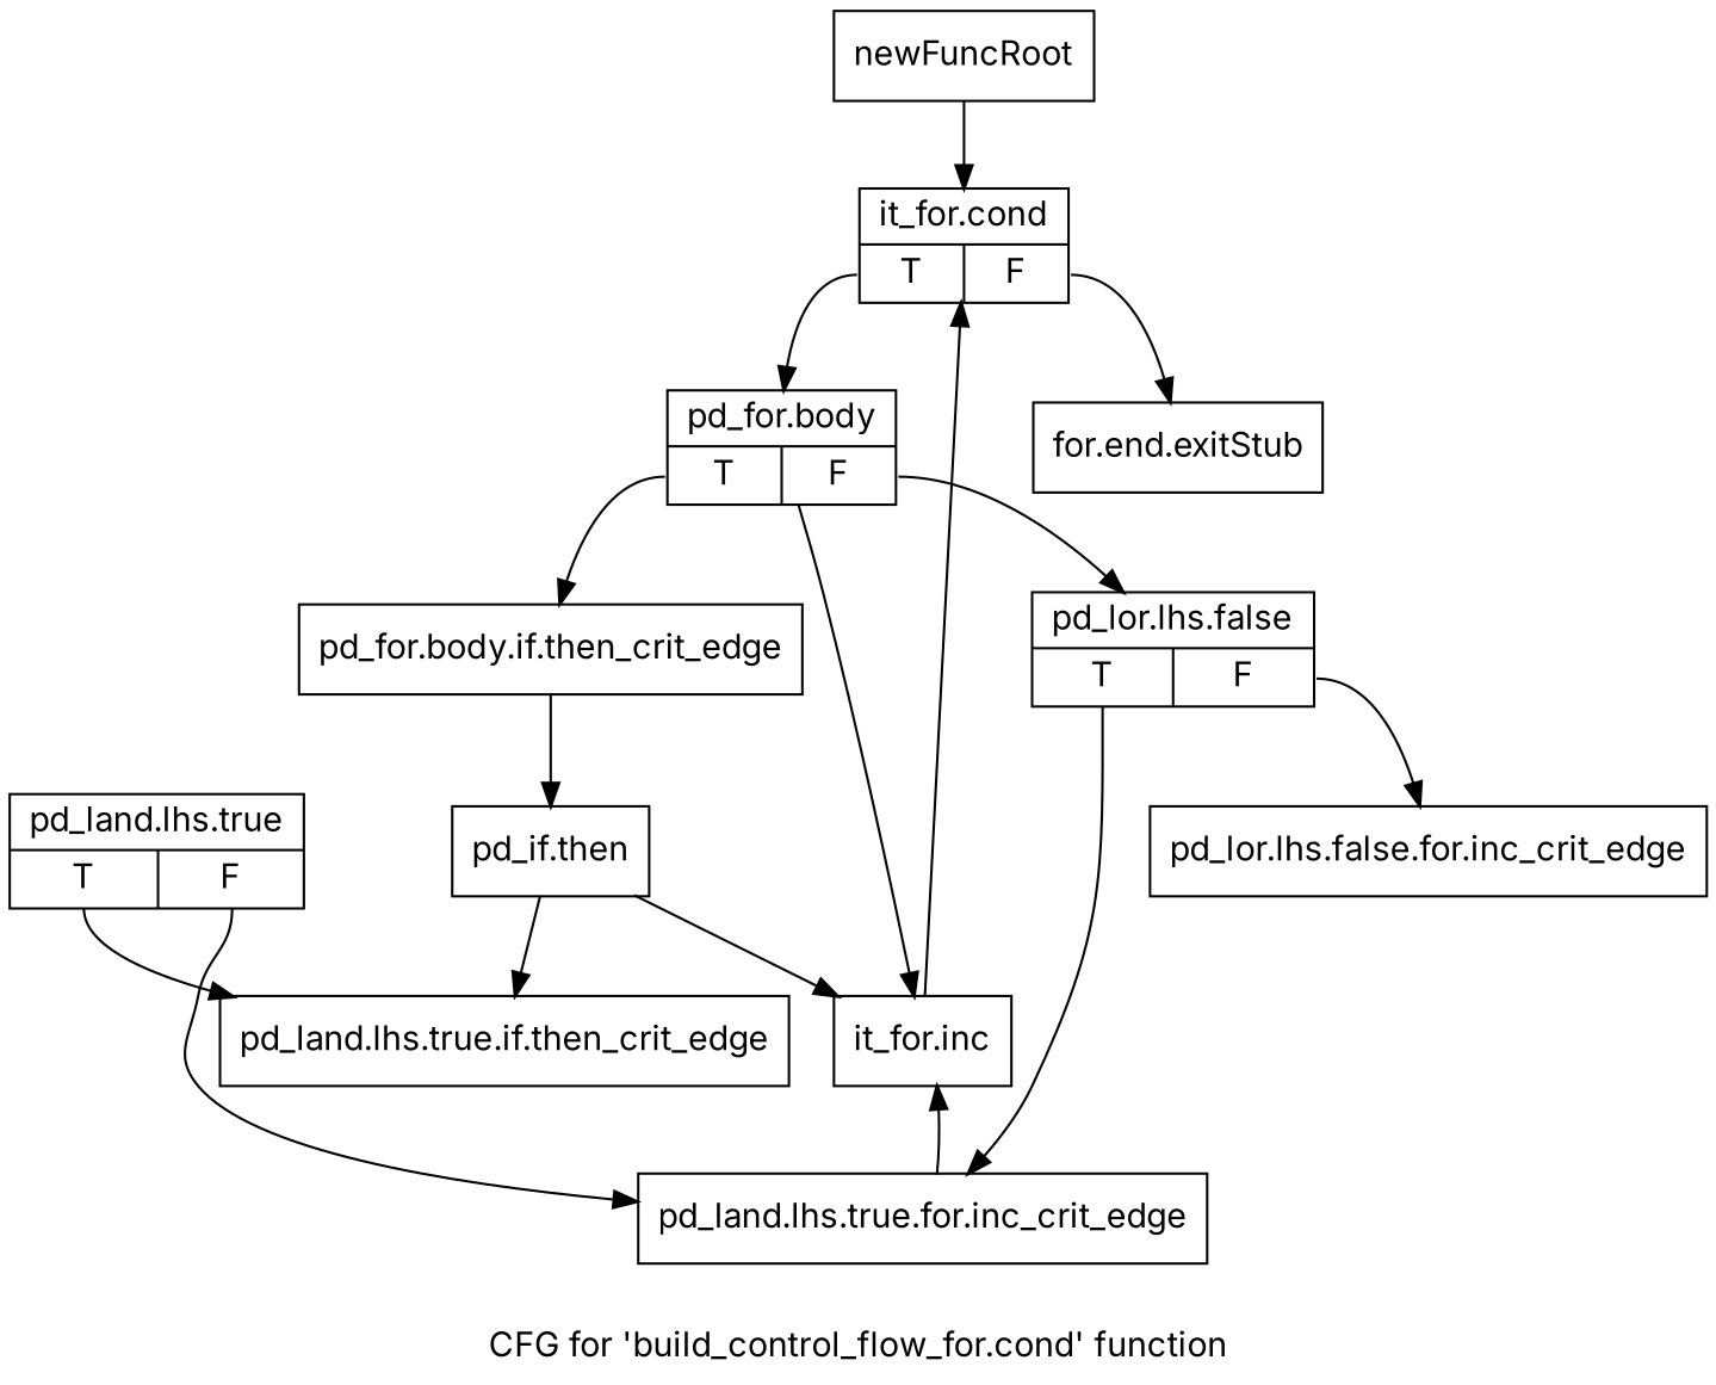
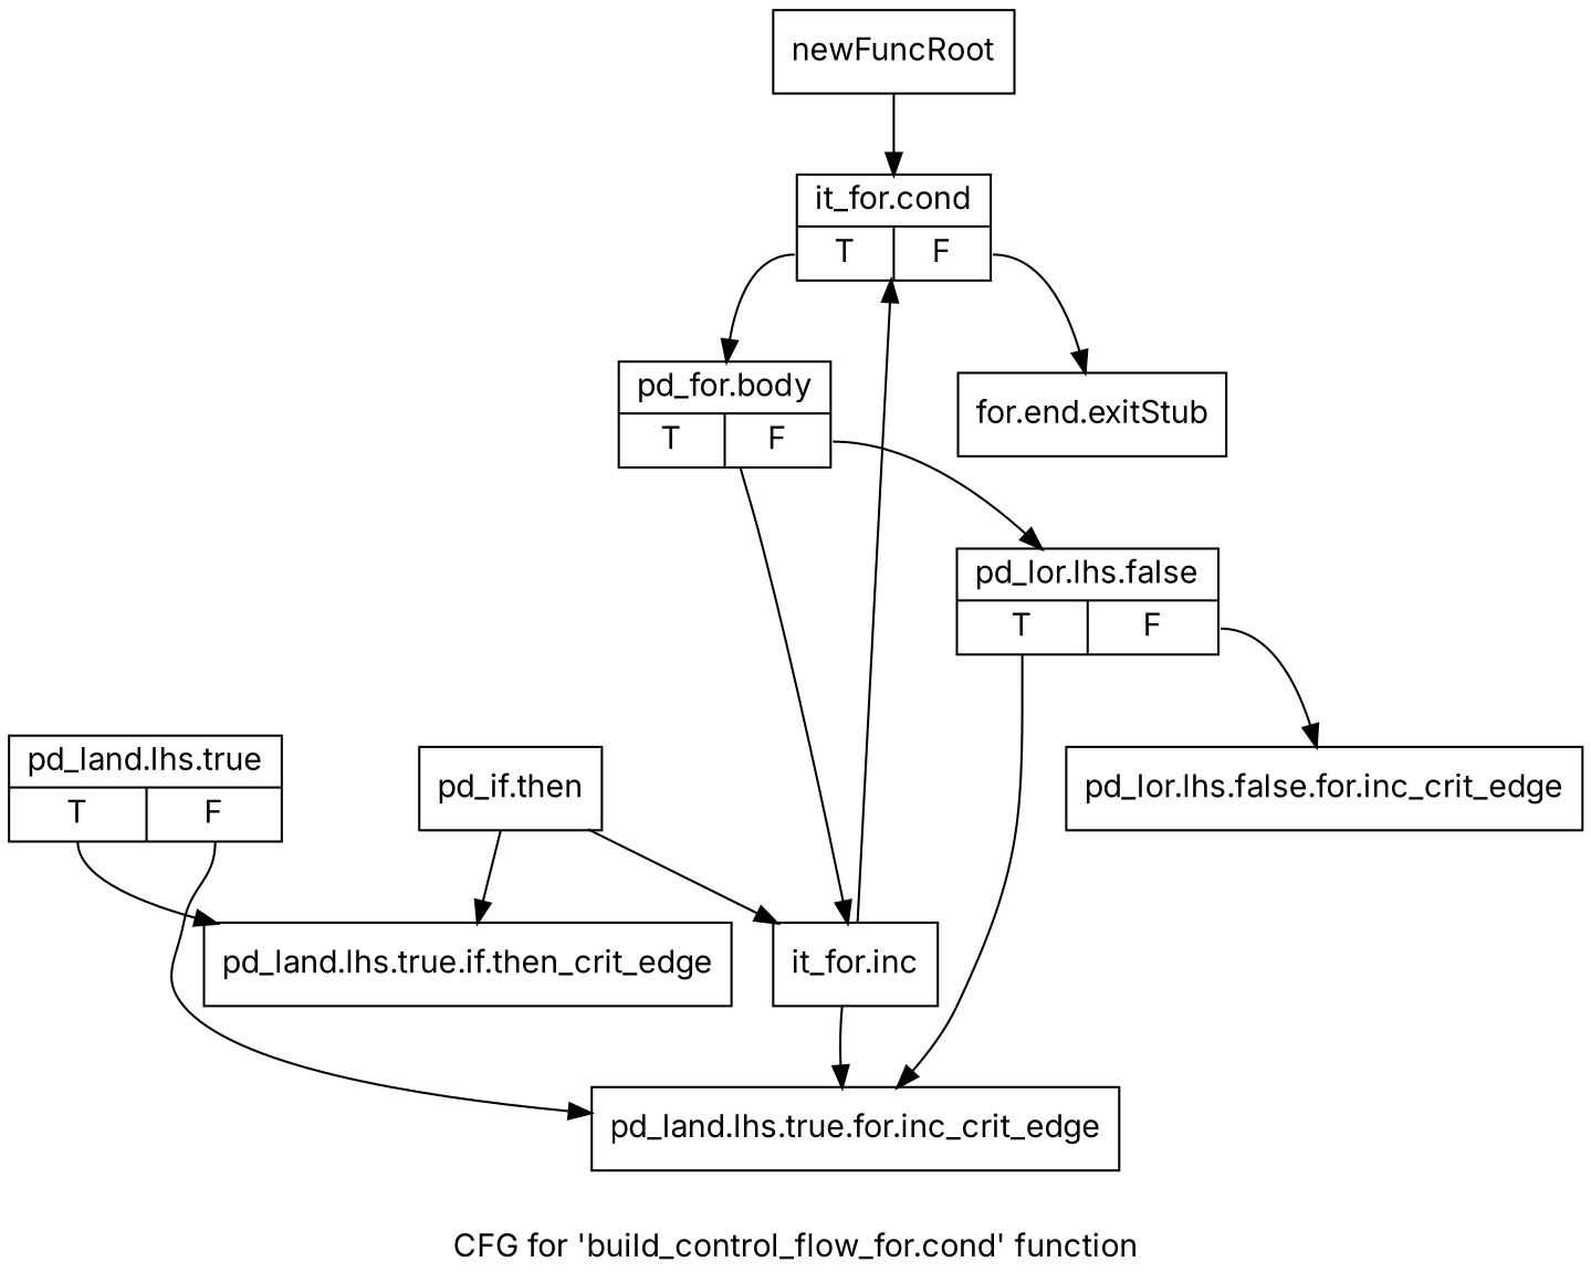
  digraph {
    fontname=Inter
    label="CFG for 'build_control_flow_for.cond' function"
    node [fontname=Inter shape=record]
    edge [fontname=Inter]
    n1 [label="{newFuncRoot}"]
    n2 [label="{it_for.cond|{<s0>T|<s1>F}}"]
    n3 [label="{for.end.exitStub}"]
    n4 [label="{pd_for.body|{<s0>T|<s1>F}}"]
-   n5 [label="{pd_for.body.if.then_crit_edge}"]
    n6 [label="{pd_lor.lhs.false|{<s0>T|<s1>F}}"]
    n7 [label="{it_for.inc}"]
    n8 [label="{pd_if.then}"]
    n9 [label="{pd_lor.lhs.false.for.inc_crit_edge}"]
    n10 [label="{pd_land.lhs.true.for.inc_crit_edge}"]
    n11 [label="{pd_land.lhs.true.if.then_crit_edge}"]
    n12 [label="{pd_land.lhs.true|{<s0>T|<s1>F}}"]
    n1 -> n2
    n2 -> n3 [tailport=s1]
    n2 -> n4 [tailport=s0]
-   n4 -> n5 [tailport=s0]
    n4 -> n6 [tailport=s1]
    n4 -> n7
-   n5 -> n8
    n6 -> n9 [tailport=s1]
    n6 -> n10 [tailport=s0]
    n7 -> n2
    n8 -> n7
    n8 -> n11
-   n10 -> n7
+   n7 -> n10
    n12 -> n10 [tailport=s1]
    n12 -> n11 [tailport=s0]
  }
